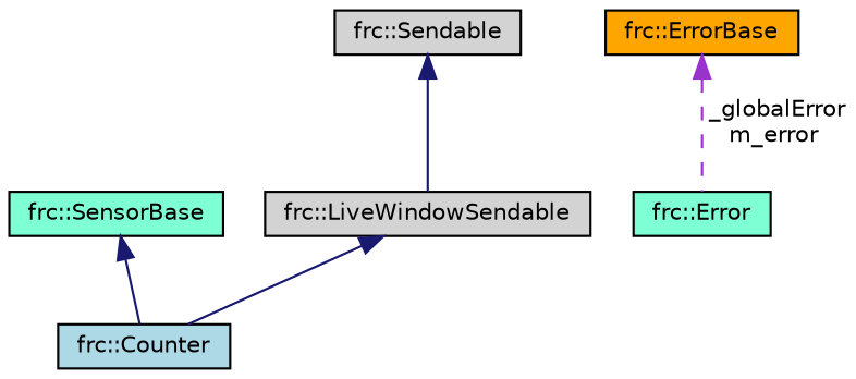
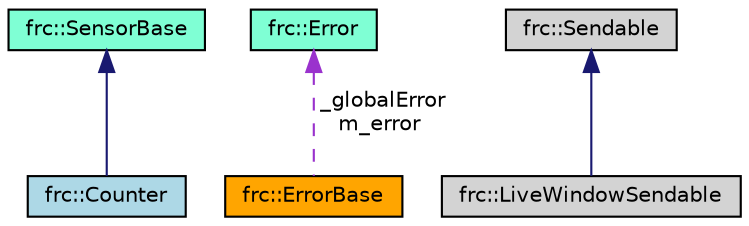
  digraph {
    node [color=black fillcolor=aquamarine fontname=Helvetica fontsize=10 shape=record style=filled]
    edge [color=midnightblue dir=back fontname=Helvetica fontsize=10 labelfontname=Helvetica labelfontsize=10 style=solid]
    n1 [fillcolor=lightblue height=0.2 label="frc::Counter" width=0.4]
    n2 [height=0.2 label="frc::SensorBase" width=0.4]
    n3 [fillcolor=orange height=0.2 label="frc::ErrorBase" width=0.4]
    n4 [height=0.2 label="frc::Error" width=0.4]
    n5 [fillcolor=lightgrey height=0.2 label="frc::LiveWindowSendable" width=0.4]
    n6 [fillcolor=lightgrey height=0.2 label="frc::Sendable" width=0.4]
    n2 -> n1
-   n3 -> n4 [color=darkorchid3 label=" _globalError\nm_error" style=dashed]
-   n5 -> n1
+   n4 -> n3 [color=darkorchid3 label=" _globalError\nm_error" style=dashed]
    n6 -> n5
  }
